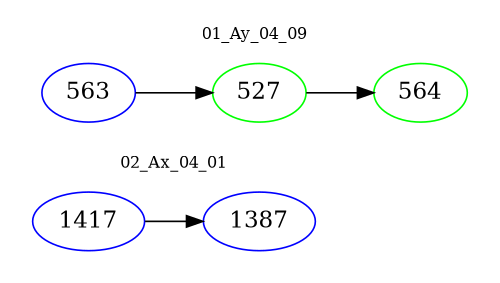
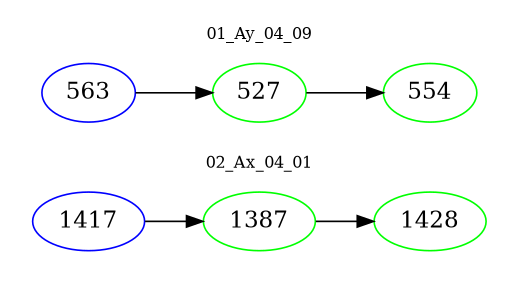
  digraph {
    rankdir=LR
    node [color=green]
    edge [color=black]
    n1 [color=blue label=1417]
-   n2 [color=blue label=1387]
+   n2 [label=1387]
+   n3 [label=1428]
    n4 [color=blue label=563]
    n5 [label=527]
-   n6 [label=564]
+   n6 [label=554]
    subgraph cluster_1 {
      color=white
      fontsize=10
      label="02_Ax_04_01"
      n1
      n2
+     n3
    }
    subgraph cluster_2 {
      color=white
      fontsize=10
      label="01_Ay_04_09"
      n4
      n5
      n6
    }
    n1 -> n2
+   n2 -> n3
    n4 -> n5
    n5 -> n6
  }
